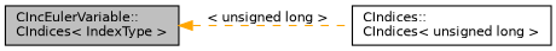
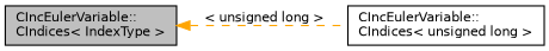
  digraph {
    rankdir=LR
    node [color=black fontname=Helvetica fontsize=10 shape=record style=filled]
    n1 [fillcolor=grey75 fontcolor=black height=0.2 label="CIncEulerVariable::\lCIndices\< IndexType \>" width=0.4]
-   n2 [fillcolor=white height=0.2 label="CIndices::\lCIndices\< unsigned long \>" width=0.4]
+   n2 [fillcolor=white height=0.2 label="CIncEulerVariable::\lCIndices\< unsigned long \>" width=0.4]
    n1 -> n2 [color=orange dir=back fontname=Helvetica fontsize=10 label=" \< unsigned long \>" labelfontname=Helvetica labelfontsize=10 style=dashed]
  }
